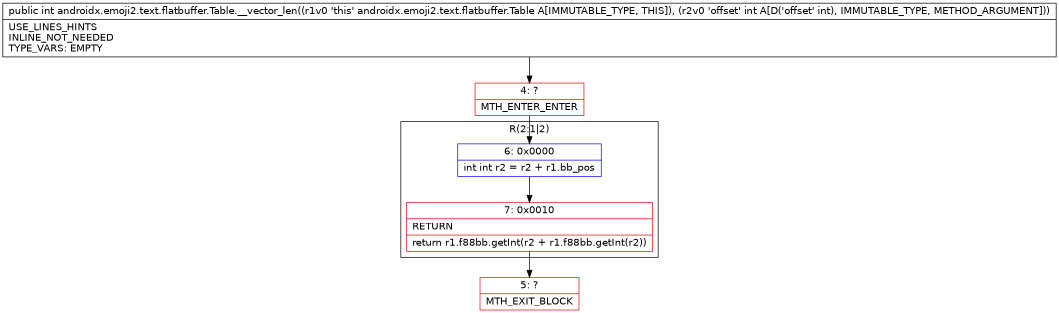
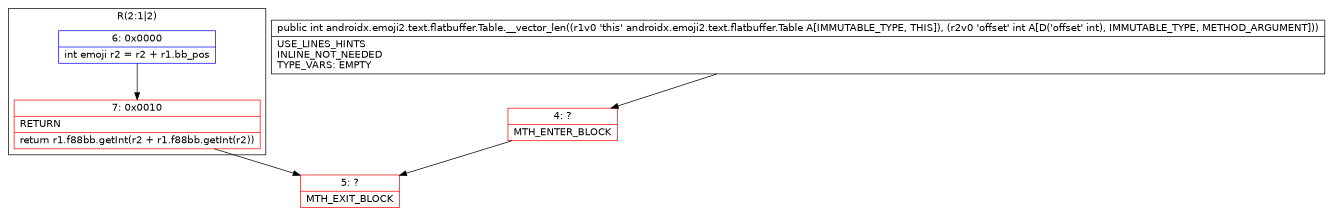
  digraph {
    fontname="DejaVu Sans"
    node [color=red fontname="DejaVu Sans" shape=record]
    edge [fontname="DejaVu Sans"]
-   n1 [color=blue label="{6\:\ 0x0000|int int r2 = r2 + r1.bb_pos\l}"]
+   n1 [color=blue label="{6\:\ 0x0000|int emoji r2 = r2 + r1.bb_pos\l}"]
    n2 [label="{7\:\ 0x0010|RETURN\l|return r1.f88bb.getInt(r2 + r1.f88bb.getInt(r2))\l}"]
    n3 [label="{5\:\ ?|MTH_EXIT_BLOCK\l}"]
-   n4 [label="{4\:\ ?|MTH_ENTER_ENTER\l}"]
+   n4 [label="{4\:\ ?|MTH_ENTER_BLOCK\l}"]
    n5 [label="{public int androidx.emoji2.text.flatbuffer.Table.__vector_len((r1v0 'this' androidx.emoji2.text.flatbuffer.Table A[IMMUTABLE_TYPE, THIS]), (r2v0 'offset' int A[D('offset' int), IMMUTABLE_TYPE, METHOD_ARGUMENT]))  | USE_LINES_HINTS\lINLINE_NOT_NEEDED\lTYPE_VARS: EMPTY\l}" color=""]
    subgraph cluster_1 {
      label="R(2:1|2)"
      n1
      n2
    }
    n1 -> n2
    n2 -> n3
-   n4 -> n1
+   n4 -> n3
    n5 -> n4
  }
